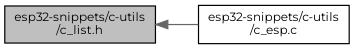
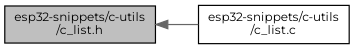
  digraph {
    rankdir=LR
    fontname=Montserrat
    node [color=black fontname=Montserrat fontsize=10 shape=record style=filled]
    n1 [fillcolor=grey75 fontcolor=black height=0.2 label="esp32-snippets/c-utils\l/c_list.h" width=0.4]
-   n2 [fillcolor=white height=0.2 label="esp32-snippets/c-utils\l/c_esp.c" width=0.4]
+   n2 [fillcolor=white height=0.2 label="esp32-snippets/c-utils\l/c_list.c" width=0.4]
    n1 -> n2 [color=gray40 dir=back fontname=Montserrat fontsize=10 labelfontname=Helvetica labelfontsize=10 style=solid]
  }
